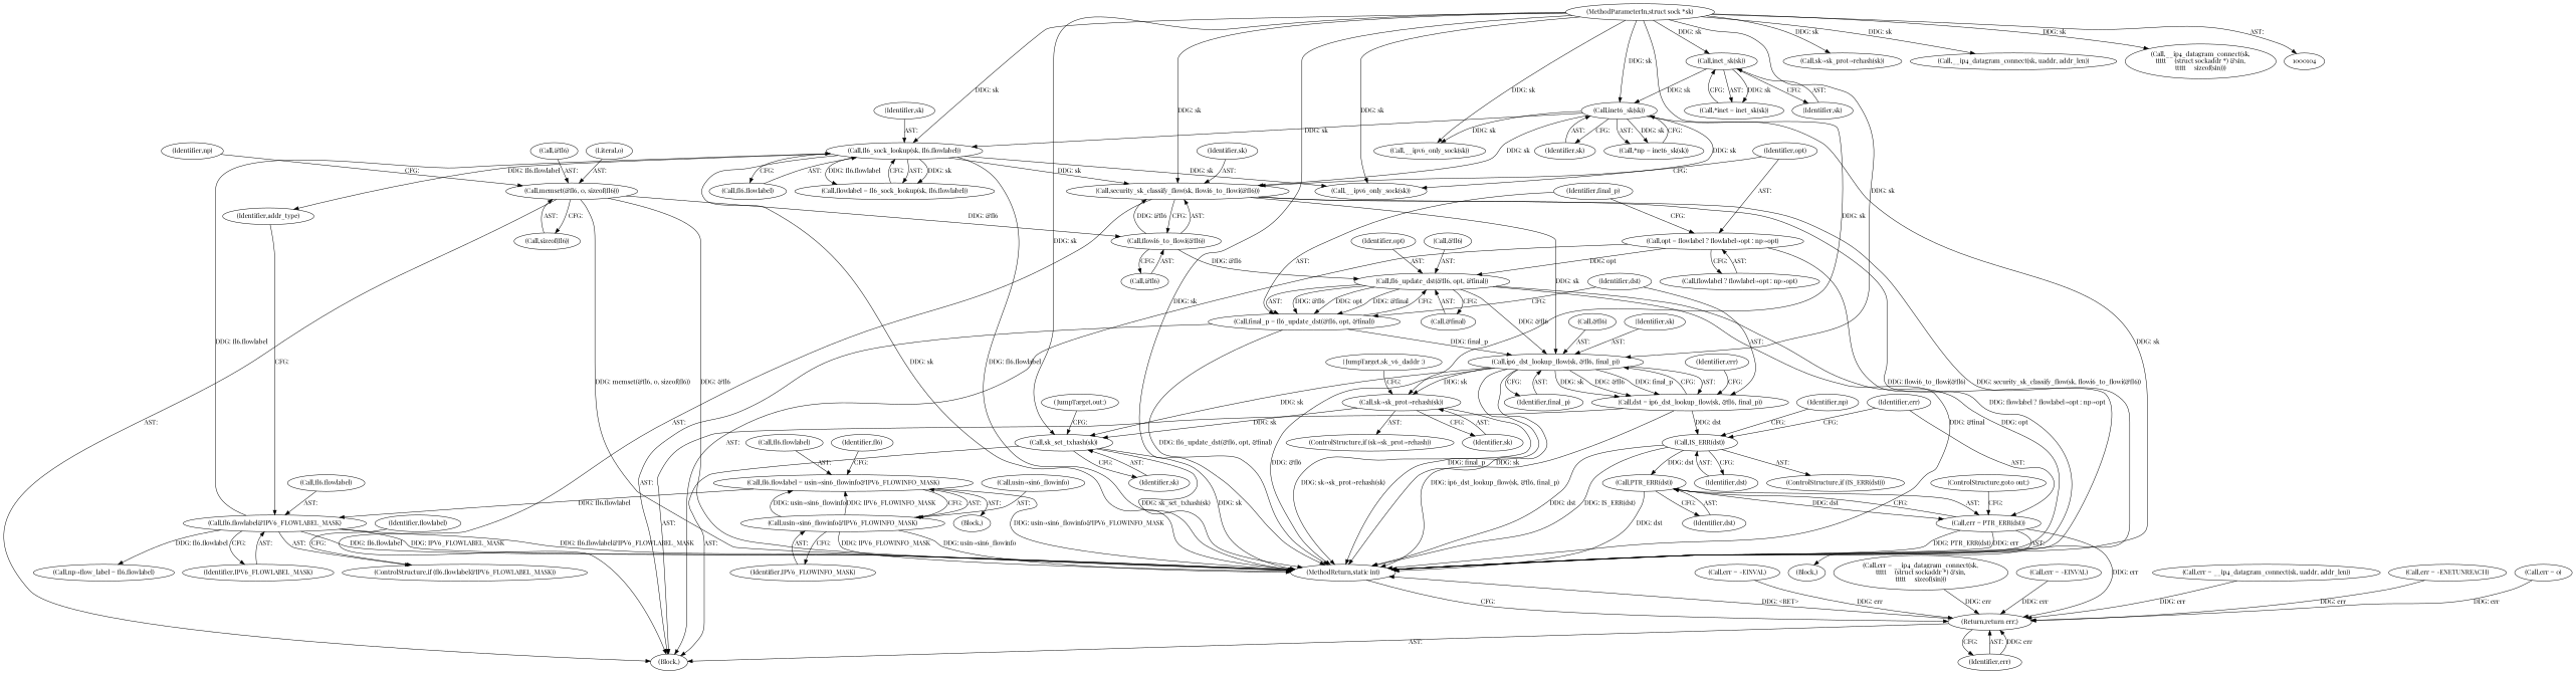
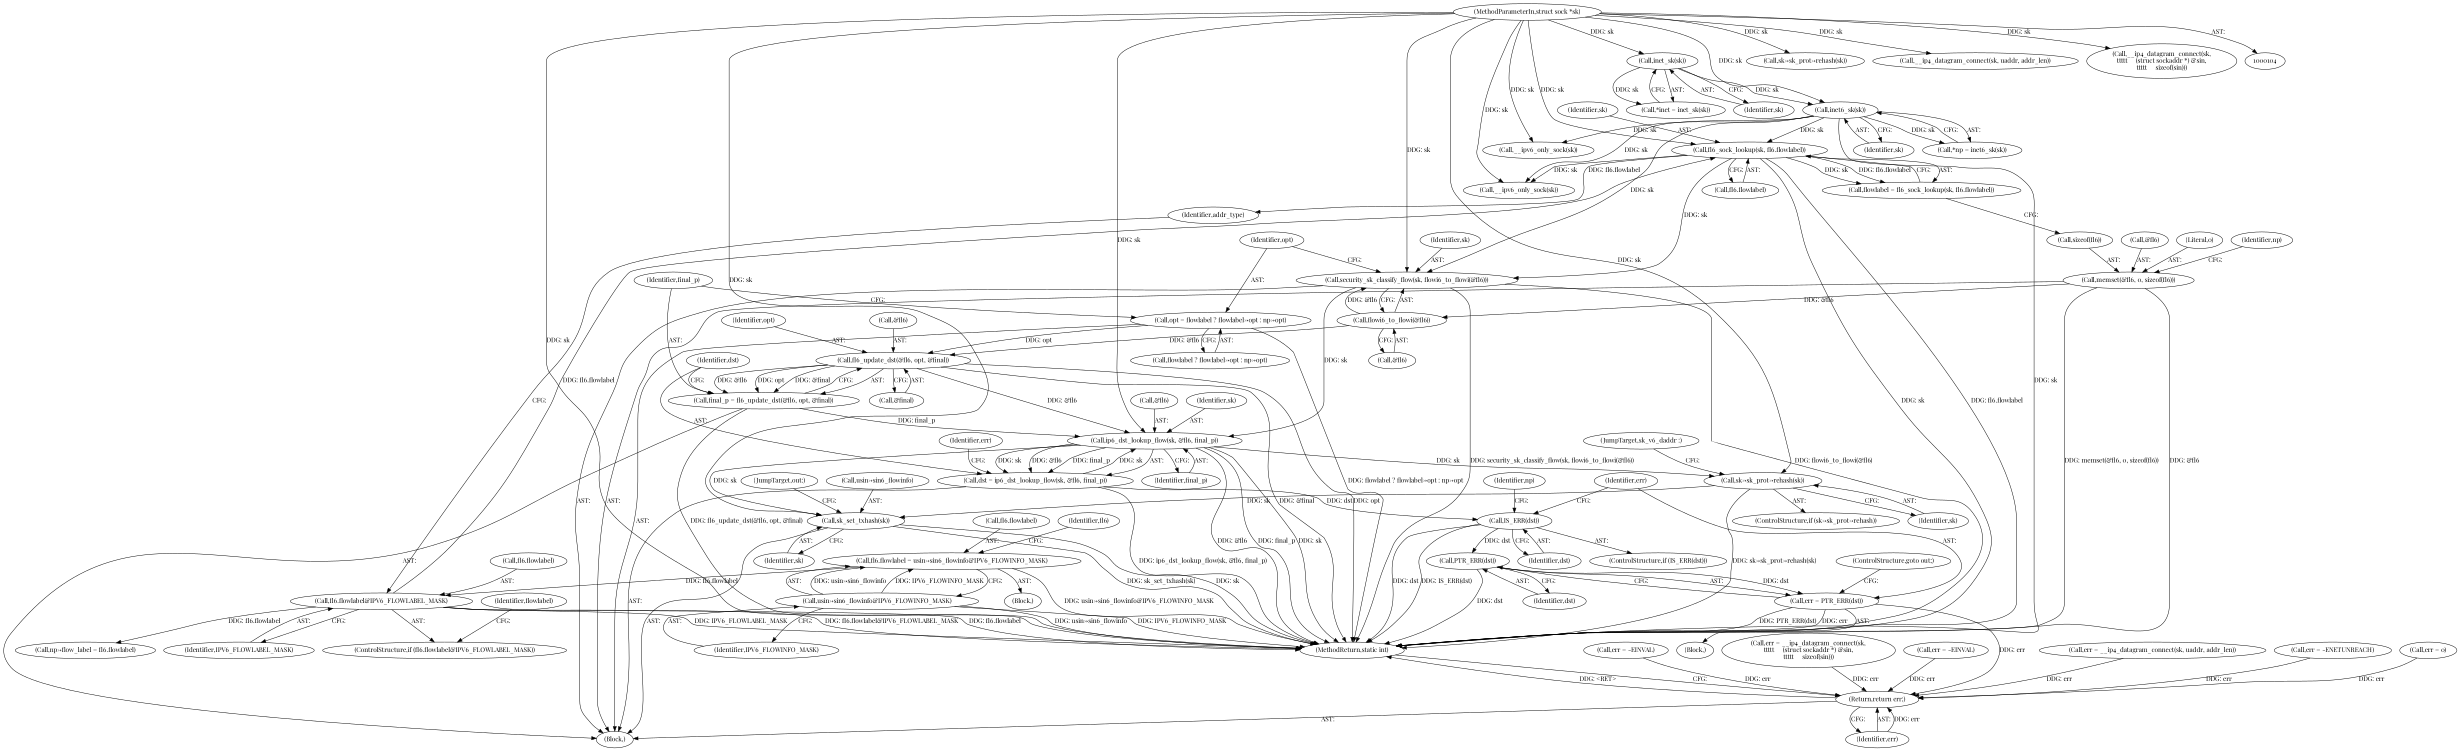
  digraph {
    fontname="Playfair Display"
    node [fontname="Playfair Display"]
    edge [fontname="Playfair Display"]
    n1 [label="(Call,ip6_dst_lookup_flow(sk, &fl6, final_p))"]
    n2 [label="(Call,dst = ip6_dst_lookup_flow(sk, &fl6, final_p))"]
    n3 [label="(Call,sk->sk_prot->rehash(sk))"]
    n4 [label="(Call,sk_set_txhash(sk))"]
    n5 [label="(MethodReturn,static int)"]
    n6 [label="(Identifier,final_p)"]
    n7 [label="(Block,)"]
    n8 [label="(Call,IS_ERR(dst))"]
    n9 [label="(ControlStructure,if (sk->sk_prot->rehash))"]
    n10 [label="(Identifier,sk)"]
    n11 [label="(Identifier,sk)"]
    n12 [label="(Return,return err;)"]
    n13 [label="(Call,security_sk_classify_flow(sk, flowi6_to_flowi(&fl6)))"]
    n14 [label="(Call,flowi6_to_flowi(&fl6))"]
    n15 [label="(Call,fl6_update_dst(&fl6, opt, &final))"]
    n16 [label="(Call,&fl6)"]
    n17 [label="(Call,fl6_sock_lookup(sk, fl6.flowlabel))"]
    n18 [label="(Call,fl6.flowlabel)"]
    n19 [label="(Call,flowlabel = fl6_sock_lookup(sk, fl6.flowlabel))"]
    n20 [label="(Call,__ipv6_only_sock(sk))"]
    n21 [label="(Identifier,addr_type)"]
    n22 [label="(Call,np->flow_label = fl6.flowlabel)"]
    n23 [label="(Call,inet6_sk(sk))"]
    n24 [label="(Identifier,sk)"]
    n25 [label="(Call,*np = inet6_sk(sk))"]
    n26 [label="(Call,__ipv6_only_sock(sk))"]
    n27 [label="(Call,inet_sk(sk))"]
    n28 [label="(Identifier,sk)"]
    n29 [label="(Call,*inet = inet_sk(sk))"]
    n30 [label="(MethodParameterIn,struct sock *sk)"]
    n31 [label="(Call,sk->sk_prot->rehash(sk))"]
    n32 [label="(Call,__ip4_datagram_connect(sk, uaddr, addr_len))"]
    n33 [label="(Call,__ip4_datagram_connect(sk,\n\t\t\t\t\t     (struct sockaddr *) &sin,\n\t\t\t\t\t     sizeof(sin)))"]
    1000104
    n35 [label="(Call,fl6.flowlabel&IPV6_FLOWLABEL_MASK)"]
    n36 [label="(ControlStructure,if (fl6.flowlabel&IPV6_FLOWLABEL_MASK))"]
    n37 [label="(Identifier,IPV6_FLOWLABEL_MASK)"]
    n38 [label="(Call,fl6.flowlabel = usin->sin6_flowinfo&IPV6_FLOWINFO_MASK)"]
    n39 [label="(Call,usin->sin6_flowinfo&IPV6_FLOWINFO_MASK)"]
    n40 [label="(Block,)"]
    n41 [label="(Identifier,IPV6_FLOWINFO_MASK)"]
    n42 [label="(Call,final_p = fl6_update_dst(&fl6, opt, &final))"]
    n43 [label="(Call,&final)"]
    n44 [label="(Call,memset(&fl6, 0, sizeof(fl6)))"]
    n45 [label="(Call,sizeof(fl6))"]
    n46 [label="(Call,opt = flowlabel ? flowlabel->opt : np->opt)"]
    n47 [label="(Call,flowlabel ? flowlabel->opt : np->opt)"]
    n48 [label="(Call,PTR_ERR(dst))"]
    n49 [label="(Identifier,dst)"]
    n50 [label="(ControlStructure,if (IS_ERR(dst)))"]
    n51 [label="(Call,err = PTR_ERR(dst))"]
    n52 [label="(Identifier,dst)"]
    n53 [label="(Block,)"]
    n54 [label="(Identifier,err)"]
    n55 [label="(Identifier,err)"]
    n56 [label="(Call,err = __ip4_datagram_connect(sk, uaddr, addr_len))"]
    n57 [label="(Call,err = -ENETUNREACH)"]
    n58 [label="(Literal,0)"]
    n59 [label="(JumpTarget,sk_v6_daddr :)"]
    n60 [label="(Identifier,flowlabel)"]
    n61 [label="(JumpTarget,out:)"]
    n62 [label="(Call,&fl6)"]
    n63 [label="(Identifier,dst)"]
    n64 [label="(Call,usin->sin6_flowinfo)"]
    n65 [label="(ControlStructure,goto out;)"]
    n66 [label="(Call,fl6.flowlabel)"]
    n67 [label="(Identifier,err)"]
    n68 [label="(Call,&fl6)"]
    n69 [label="(Identifier,opt)"]
    n70 [label="(Call,err = 0)"]
    n71 [label="(Call,err = -EINVAL)"]
    n72 [label="(Identifier,opt)"]
    n73 [label="(Identifier,np)"]
    n74 [label="(Call,err = __ip4_datagram_connect(sk,\n\t\t\t\t\t     (struct sockaddr *) &sin,\n\t\t\t\t\t     sizeof(sin)))"]
    n75 [label="(Identifier,final_p)"]
    n76 [label="(Identifier,sk)"]
    n77 [label="(Identifier,sk)"]
    n78 [label="(Identifier,fl6)"]
    n79 [label="(Identifier,sk)"]
    n80 [label="(Identifier,np)"]
    n81 [label="(Call,fl6.flowlabel)"]
    n82 [label="(Call,&fl6)"]
    n83 [label="(Call,err = -EINVAL)"]
    n1 -> n2 [label="AST: "]
    n1 -> n2 [label="DDG: sk"]
    n1 -> n2 [label="DDG: &fl6"]
    n1 -> n2 [label="DDG: final_p"]
    n1 -> n3 [label="DDG: sk"]
    n1 -> n4 [label="DDG: sk"]
    n1 -> n5 [label="DDG: &fl6"]
    n1 -> n5 [label="DDG: final_p"]
    n1 -> n5 [label="DDG: sk"]
    n1 -> n6 [label="CFG: "]
-   n2 -> n1 [label="CFG: "]
+   n2 -> n1 [label="DDG: sk"]
    n2 -> n5 [label="DDG: ip6_dst_lookup_flow(sk, &fl6, final_p)"]
    n2 -> n7 [label="AST: "]
    n2 -> n8 [label="DDG: dst"]
    n3 -> n4 [label="DDG: sk"]
    n3 -> n5 [label="DDG: sk->sk_prot->rehash(sk)"]
    n3 -> n9 [label="AST: "]
    n3 -> n10 [label="CFG: "]
    n4 -> n5 [label="DDG: sk_set_txhash(sk)"]
    n4 -> n5 [label="DDG: sk"]
    n4 -> n7 [label="AST: "]
    n4 -> n11 [label="CFG: "]
    n5 -> n12 [label="CFG: "]
    n6 -> n1 [label="AST: "]
    n8 -> n5 [label="DDG: dst"]
    n8 -> n5 [label="DDG: IS_ERR(dst)"]
    n8 -> n48 [label="DDG: dst"]
    n8 -> n49 [label="CFG: "]
    n8 -> n50 [label="AST: "]
    n10 -> n3 [label="AST: "]
    n11 -> n4 [label="AST: "]
    n12 -> n5 [label="DDG: <RET>"]
    n12 -> n7 [label="AST: "]
    n12 -> n54 [label="CFG: "]
    n13 -> n1 [label="DDG: sk"]
    n13 -> n5 [label="DDG: flowi6_to_flowi(&fl6)"]
    n13 -> n5 [label="DDG: security_sk_classify_flow(sk, flowi6_to_flowi(&fl6))"]
    n13 -> n7 [label="AST: "]
    n13 -> n14 [label="CFG: "]
    n14 -> n13 [label="AST: "]
    n14 -> n13 [label="DDG: &fl6"]
    n14 -> n15 [label="DDG: &fl6"]
    n14 -> n16 [label="CFG: "]
    n15 -> n1 [label="DDG: &fl6"]
    n15 -> n5 [label="DDG: &final"]
    n15 -> n5 [label="DDG: opt"]
    n15 -> n42 [label="AST: "]
    n15 -> n42 [label="DDG: &fl6"]
    n15 -> n42 [label="DDG: opt"]
    n15 -> n42 [label="DDG: &final"]
    n15 -> n43 [label="CFG: "]
    n16 -> n14 [label="AST: "]
    n17 -> n5 [label="DDG: sk"]
    n17 -> n5 [label="DDG: fl6.flowlabel"]
    n17 -> n13 [label="DDG: sk"]
    n17 -> n18 [label="CFG: "]
    n17 -> n19 [label="AST: "]
    n17 -> n19 [label="DDG: sk"]
    n17 -> n19 [label="DDG: fl6.flowlabel"]
    n17 -> n20 [label="DDG: sk"]
    n17 -> n21 [label="DDG: fl6.flowlabel"]
    n18 -> n17 [label="AST: "]
    n19 -> n17 [label="CFG: "]
    n21 -> n35 [label="CFG: "]
    n23 -> n5 [label="DDG: sk"]
    n23 -> n13 [label="DDG: sk"]
    n23 -> n17 [label="DDG: sk"]
    n23 -> n20 [label="DDG: sk"]
    n23 -> n24 [label="CFG: "]
    n23 -> n25 [label="AST: "]
    n23 -> n25 [label="DDG: sk"]
    n23 -> n26 [label="DDG: sk"]
    n24 -> n23 [label="AST: "]
    n25 -> n23 [label="CFG: "]
    n27 -> n23 [label="DDG: sk"]
    n27 -> n28 [label="CFG: "]
    n27 -> n29 [label="AST: "]
    n27 -> n29 [label="DDG: sk"]
    n28 -> n27 [label="AST: "]
    n29 -> n27 [label="CFG: "]
    n30 -> n1 [label="DDG: sk"]
    n30 -> n3 [label="DDG: sk"]
    n30 -> n4 [label="DDG: sk"]
    n30 -> n5 [label="DDG: sk"]
    n30 -> n13 [label="DDG: sk"]
    n30 -> n17 [label="DDG: sk"]
    n30 -> n20 [label="DDG: sk"]
    n30 -> n23 [label="DDG: sk"]
    n30 -> n26 [label="DDG: sk"]
    n30 -> n27 [label="DDG: sk"]
    n30 -> n31 [label="DDG: sk"]
    n30 -> n32 [label="DDG: sk"]
    n30 -> n33 [label="DDG: sk"]
    n30 -> 1000104 [label="AST: "]
    n35 -> n5 [label="DDG: fl6.flowlabel&IPV6_FLOWLABEL_MASK"]
    n35 -> n5 [label="DDG: fl6.flowlabel"]
    n35 -> n5 [label="DDG: IPV6_FLOWLABEL_MASK"]
    n35 -> n17 [label="DDG: fl6.flowlabel"]
    n35 -> n22 [label="DDG: fl6.flowlabel"]
    n35 -> n36 [label="AST: "]
    n35 -> n37 [label="CFG: "]
    n37 -> n35 [label="AST: "]
    n38 -> n5 [label="DDG: usin->sin6_flowinfo&IPV6_FLOWINFO_MASK"]
    n38 -> n35 [label="DDG: fl6.flowlabel"]
    n38 -> n39 [label="CFG: "]
    n38 -> n40 [label="AST: "]
    n39 -> n5 [label="DDG: usin->sin6_flowinfo"]
    n39 -> n5 [label="DDG: IPV6_FLOWINFO_MASK"]
    n39 -> n38 [label="AST: "]
    n39 -> n38 [label="DDG: usin->sin6_flowinfo"]
    n39 -> n38 [label="DDG: IPV6_FLOWINFO_MASK"]
    n39 -> n41 [label="CFG: "]
    n41 -> n39 [label="AST: "]
    n42 -> n1 [label="DDG: final_p"]
    n42 -> n5 [label="DDG: fl6_update_dst(&fl6, opt, &final)"]
    n42 -> n7 [label="AST: "]
    n42 -> n15 [label="CFG: "]
    n43 -> n15 [label="AST: "]
    n44 -> n5 [label="DDG: memset(&fl6, 0, sizeof(fl6))"]
    n44 -> n5 [label="DDG: &fl6"]
    n44 -> n7 [label="AST: "]
    n44 -> n14 [label="DDG: &fl6"]
-   n44 -> n45 [label="CFG: "]
+   n19 -> n45 [label="CFG: "]
    n45 -> n44 [label="AST: "]
    n46 -> n5 [label="DDG: flowlabel ? flowlabel->opt : np->opt"]
    n46 -> n7 [label="AST: "]
    n46 -> n15 [label="DDG: opt"]
    n46 -> n47 [label="CFG: "]
    n47 -> n46 [label="AST: "]
    n48 -> n5 [label="DDG: dst"]
    n48 -> n51 [label="AST: "]
    n48 -> n51 [label="DDG: dst"]
    n48 -> n52 [label="CFG: "]
    n49 -> n8 [label="AST: "]
    n51 -> n5 [label="DDG: PTR_ERR(dst)"]
    n51 -> n5 [label="DDG: err"]
    n51 -> n12 [label="DDG: err"]
    n51 -> n48 [label="CFG: "]
    n51 -> n53 [label="AST: "]
    n52 -> n48 [label="AST: "]
    n54 -> n12 [label="AST: "]
    n54 -> n12 [label="DDG: err"]
    n55 -> n8 [label="CFG: "]
    n55 -> n51 [label="AST: "]
    n56 -> n12 [label="DDG: err"]
    n57 -> n12 [label="DDG: err"]
    n58 -> n44 [label="AST: "]
    n59 -> n3 [label="CFG: "]
    n60 -> n36 [label="CFG: "]
    n61 -> n4 [label="CFG: "]
    n62 -> n15 [label="AST: "]
    n63 -> n2 [label="AST: "]
    n63 -> n42 [label="CFG: "]
-   n64 -> n39 [label="AST: "]
+   n64 -> n4 [label="AST: "]
    n65 -> n51 [label="CFG: "]
    n66 -> n35 [label="AST: "]
    n67 -> n2 [label="CFG: "]
    n68 -> n1 [label="AST: "]
    n69 -> n13 [label="CFG: "]
    n69 -> n46 [label="AST: "]
    n70 -> n12 [label="DDG: err"]
    n71 -> n12 [label="DDG: err"]
    n72 -> n15 [label="AST: "]
    n73 -> n8 [label="CFG: "]
    n74 -> n12 [label="DDG: err"]
    n75 -> n42 [label="AST: "]
    n75 -> n46 [label="CFG: "]
    n76 -> n1 [label="AST: "]
    n77 -> n17 [label="AST: "]
    n78 -> n38 [label="CFG: "]
    n79 -> n13 [label="AST: "]
    n80 -> n44 [label="CFG: "]
    n81 -> n38 [label="AST: "]
    n82 -> n44 [label="AST: "]
    n83 -> n12 [label="DDG: err"]
  }
